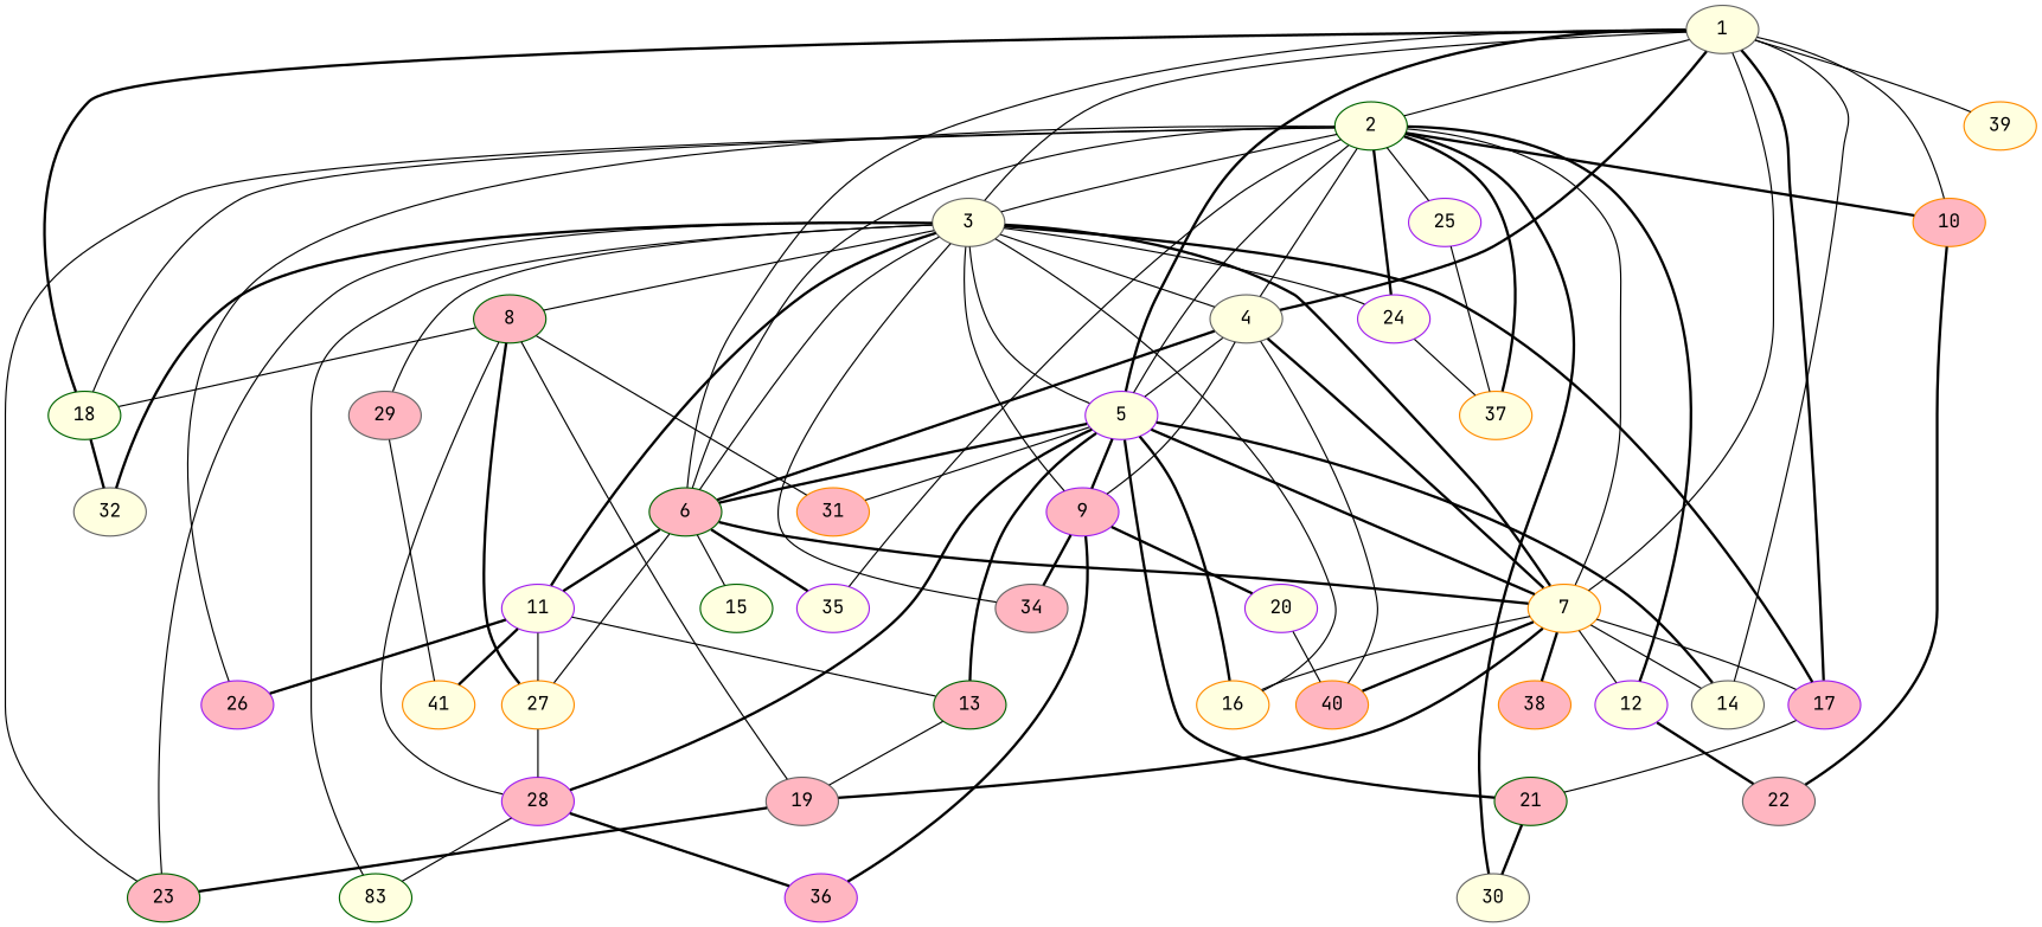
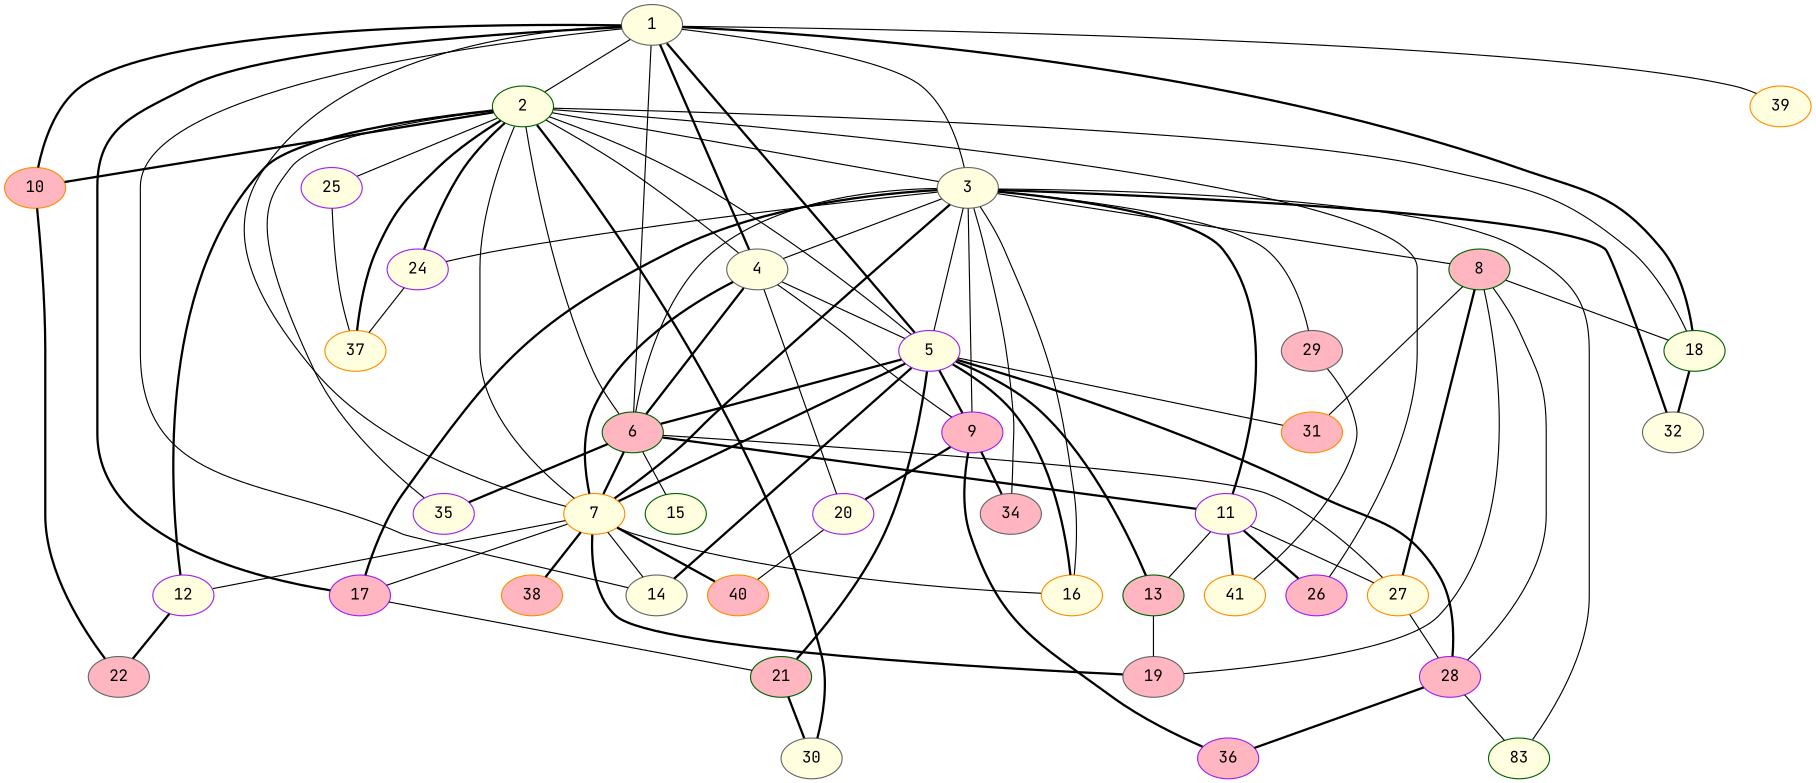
  graph {
    fontname="JetBrains Mono"
    node [color=purple fillcolor=lightyellow fontname="JetBrains Mono" style=filled]
    edge [fontname="JetBrains Mono" style=solid weight=1.0]
    1 [color=gray40]
    2 [color=darkgreen]
    3 [color=gray40]
    4 [color=gray40]
    5
    6 [color=darkgreen fillcolor=lightpink]
    7 [color=darkorange]
    10 [color=darkorange fillcolor=lightpink]
    14 [color=gray40]
    17 [fillcolor=lightpink]
    18 [color=darkgreen]
    39 [color=darkorange]
    12
-   23 [color=darkgreen fillcolor=lightpink]
    24
    25
    26 [fillcolor=lightpink]
    30 [color=gray40]
    35
    37 [color=darkorange]
    8 [color=darkgreen fillcolor=lightpink]
    9 [fillcolor=lightpink]
    11
    16 [color=darkorange]
    29 [color=gray40 fillcolor=lightpink]
    32 [color=gray40]
    n27 [color=darkgreen label=83]
    34 [color=gray40 fillcolor=lightpink]
    20
    13 [color=darkgreen fillcolor=lightpink]
    21 [color=darkgreen fillcolor=lightpink]
    28 [fillcolor=lightpink]
    31 [color=darkorange fillcolor=lightpink]
    15 [color=darkgreen]
    27 [color=darkorange]
    19 [color=gray40 fillcolor=lightpink]
    38 [color=darkorange fillcolor=lightpink]
    40 [color=darkorange fillcolor=lightpink]
    22 [color=gray40 fillcolor=lightpink]
    36 [fillcolor=lightpink]
    41 [color=darkorange]
    1 -- 2
    1 -- 3 [weight=2.0]
    1 -- 4 [style=bold]
    1 -- 5 [style=bold weight=2.0]
    1 -- 6
    1 -- 7 [weight=3.0]
-   1 -- 10
+   1 -- 10 [style=bold]
    1 -- 14
    1 -- 17 [style=bold]
    1 -- 18 [style=bold]
    1 -- 39
    2 -- 3 [weight=2.0]
    2 -- 4
    2 -- 5 [weight=2.0]
    2 -- 6
    2 -- 7 [weight=3.0]
    2 -- 10 [style=bold]
    2 -- 18
    2 -- 12 [style=bold]
-   2 -- 23
    2 -- 24 [style=bold]
    2 -- 25
    2 -- 26
    2 -- 30 [style=bold]
    2 -- 35
    2 -- 37 [style=bold weight=2.0]
    3 -- 4 [weight=2.0]
    3 -- 5 [weight=4.0]
    3 -- 6 [weight=2.0]
    3 -- 7 [style=bold weight=4.0]
    3 -- 17 [style=bold]
-   3 -- 23
    3 -- 24
    3 -- 8 [weight=3.0]
    3 -- 9 [weight=2.0]
    3 -- 11 [style=bold]
    3 -- 16
    3 -- 29
    3 -- 32 [style=bold]
    3 -- n27
    3 -- 34
    4 -- 5 [weight=2.0]
    4 -- 6 [style=bold]
    4 -- 7 [style=bold weight=2.0]
    4 -- 9
-   4 -- 40
+   4 -- 20
    5 -- 6 [style=bold weight=3.0]
    5 -- 7 [style=bold weight=4.0]
    5 -- 14 [style=bold]
    5 -- 9 [style=bold]
    5 -- 16 [style=bold weight=2.0]
    5 -- 13 [style=bold]
    5 -- 21 [style=bold]
    5 -- 28 [style=bold]
    5 -- 31
    6 -- 7 [style=bold weight=2.0]
    6 -- 35 [style=bold]
    6 -- 11 [style=bold]
    6 -- 15
    6 -- 27
    7 -- 14
    7 -- 17
    7 -- 12
    7 -- 16
    7 -- 19 [style=bold]
    7 -- 38 [style=bold]
    7 -- 40 [style=bold]
    10 -- 22 [style=bold]
    17 -- 21
    18 -- 32 [style=bold]
    12 -- 22 [style=bold]
    24 -- 37
    25 -- 37
    8 -- 18
    8 -- 28
    8 -- 31
    8 -- 27 [style=bold]
    8 -- 19
    9 -- 34 [style=bold]
    9 -- 20 [style=bold]
    9 -- 36 [style=bold]
    11 -- 26 [style=bold]
    11 -- 13
    11 -- 27
    11 -- 41 [style=bold]
    29 -- 41
    20 -- 40
    13 -- 19
    21 -- 30 [style=bold]
    28 -- n27
    28 -- 36 [style=bold]
    27 -- 28 [weight=2.0]
-   19 -- 23 [style=bold]
  }
